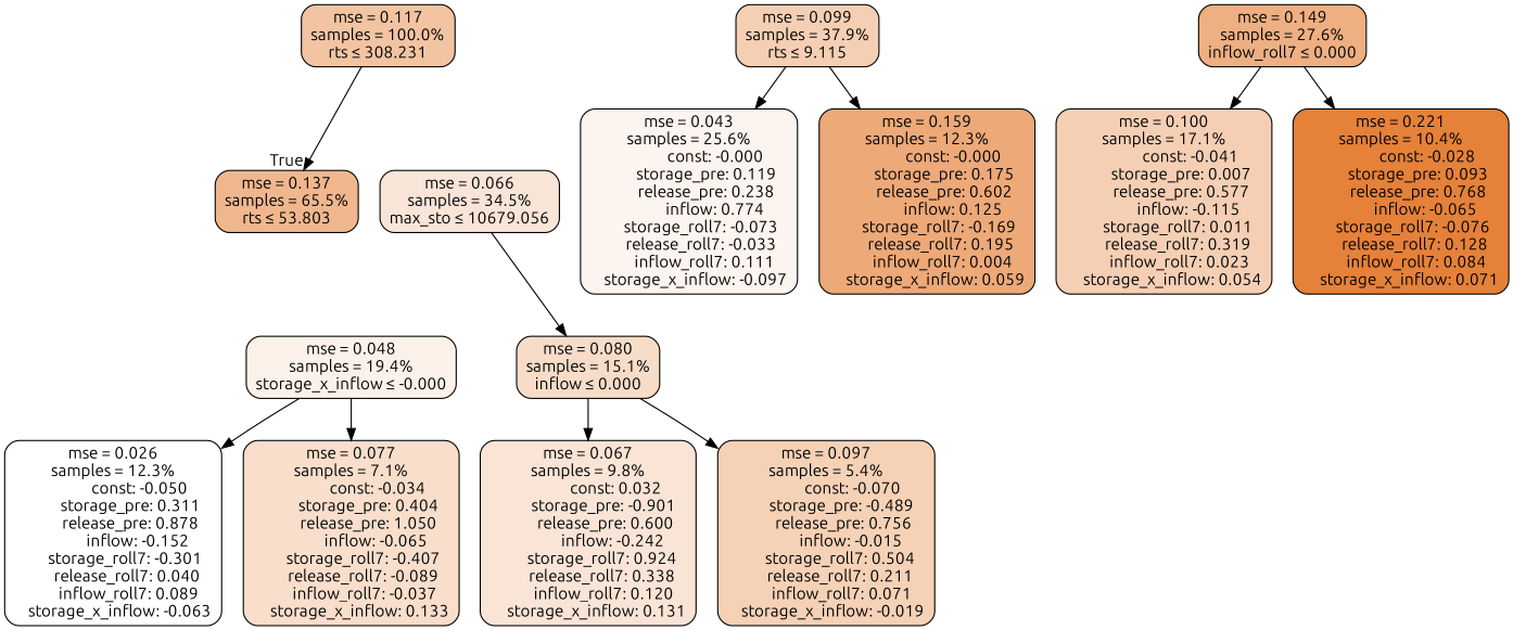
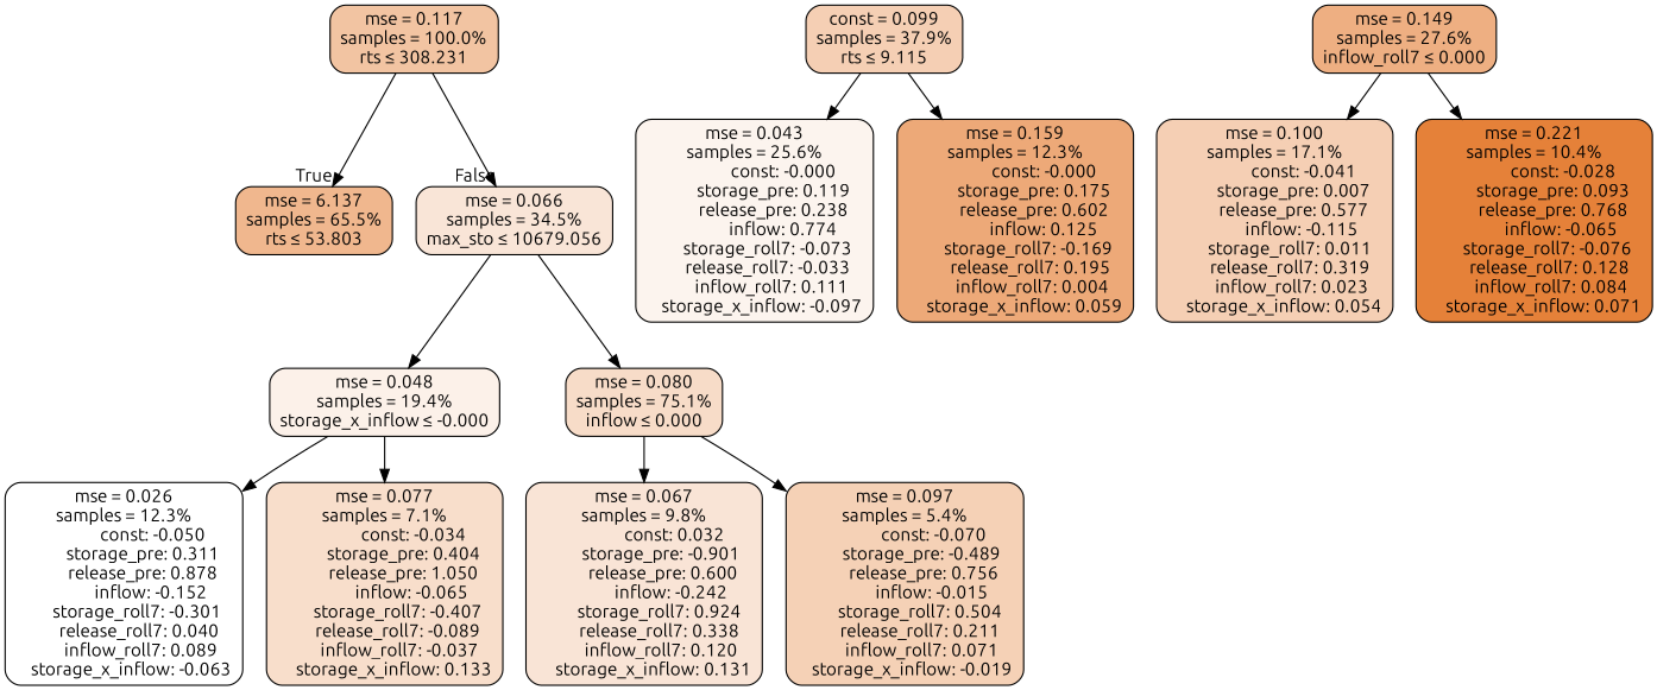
  digraph {
    fontname=Ubuntu
    node [color=black fillcolor="#f5cfb4" fontname=Ubuntu shape=rectangle style="filled, rounded"]
    edge [fontname=Ubuntu]
    n1 [fillcolor="#f2c4a2" label="mse = 0.117\nsamples = 100.0%\nrts &le; 308.231"]
-   n2 [fillcolor="#f0b78e" label="mse = 0.137\nsamples = 65.5%\nrts &le; 53.803"]
+   n2 [fillcolor="#f0b78e" label="mse = 6.137\nsamples = 65.5%\nrts &le; 53.803"]
    n3 [fillcolor="#f9e5d7" label="mse = 0.066\nsamples = 34.5%\nmax_sto &le; 10679.056"]
    n4 [fillcolor="#fcf1e9" label="mse = 0.048\nsamples = 19.4%\nstorage_x_inflow &le; -0.000"]
-   n5 [fillcolor="#f7dcc8" label="mse = 0.080\nsamples = 15.1%\ninflow &le; 0.000"]
-   n6 [label="mse = 0.099\nsamples = 37.9%\nrts &le; 9.115"]
+   n5 [fillcolor="#f7dcc8" label="mse = 0.080\nsamples = 75.1%\ninflow &le; 0.000"]
+   n6 [label="const = 0.099\nsamples = 37.9%\nrts &le; 9.115"]
    n7 [fillcolor="#fcf4ee" label="mse = 0.043\nsamples = 25.6%\n               const: -0.000\n          storage_pre: 0.119\n          release_pre: 0.238\n               inflow: 0.774\n       storage_roll7: -0.073\n       release_roll7: -0.033\n         inflow_roll7: 0.111\n    storage_x_inflow: -0.097"]
    n8 [fillcolor="#eda978" label="mse = 0.159\nsamples = 12.3%\n               const: -0.000\n          storage_pre: 0.175\n          release_pre: 0.602\n               inflow: 0.125\n       storage_roll7: -0.169\n        release_roll7: 0.195\n         inflow_roll7: 0.004\n     storage_x_inflow: 0.059"]
    n9 [fillcolor="#eeaf82" label="mse = 0.149\nsamples = 27.6%\ninflow_roll7 &le; 0.000"]
    n10 [label="mse = 0.100\nsamples = 17.1%\n               const: -0.041\n          storage_pre: 0.007\n          release_pre: 0.577\n              inflow: -0.115\n        storage_roll7: 0.011\n        release_roll7: 0.319\n         inflow_roll7: 0.023\n     storage_x_inflow: 0.054"]
    n11 [fillcolor="#e58139" label="mse = 0.221\nsamples = 10.4%\n               const: -0.028\n          storage_pre: 0.093\n          release_pre: 0.768\n              inflow: -0.065\n       storage_roll7: -0.076\n        release_roll7: 0.128\n         inflow_roll7: 0.084\n     storage_x_inflow: 0.071"]
    n12 [fillcolor="#ffffff" label="mse = 0.026\nsamples = 12.3%\n               const: -0.050\n          storage_pre: 0.311\n          release_pre: 0.878\n              inflow: -0.152\n       storage_roll7: -0.301\n        release_roll7: 0.040\n         inflow_roll7: 0.089\n    storage_x_inflow: -0.063"]
    n13 [fillcolor="#f8decb" label="mse = 0.077\nsamples = 7.1%\n               const: -0.034\n          storage_pre: 0.404\n          release_pre: 1.050\n              inflow: -0.065\n       storage_roll7: -0.407\n       release_roll7: -0.089\n        inflow_roll7: -0.037\n     storage_x_inflow: 0.133"]
    n14 [fillcolor="#f9e4d6" label="mse = 0.067\nsamples = 9.8%\n                const: 0.032\n         storage_pre: -0.901\n          release_pre: 0.600\n              inflow: -0.242\n        storage_roll7: 0.924\n        release_roll7: 0.338\n         inflow_roll7: 0.120\n     storage_x_inflow: 0.131"]
    n15 [fillcolor="#f5d1b6" label="mse = 0.097\nsamples = 5.4%\n               const: -0.070\n         storage_pre: -0.489\n          release_pre: 0.756\n              inflow: -0.015\n        storage_roll7: 0.504\n        release_roll7: 0.211\n         inflow_roll7: 0.071\n    storage_x_inflow: -0.019"]
    n1 -> n2 [headlabel=True labelangle=45 labeldistance=2.5]
+   n1 -> n3 [headlabel=False labelangle=-45 labeldistance=2.5]
+   n3 -> n4
    n3 -> n5
    n4 -> n12
    n4 -> n13
    n5 -> n14
    n5 -> n15
    n6 -> n7
    n6 -> n8
    n9 -> n10
    n9 -> n11
  }
